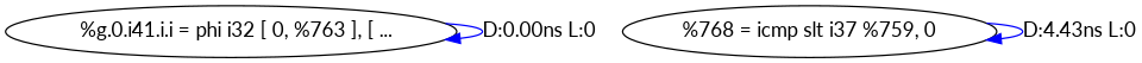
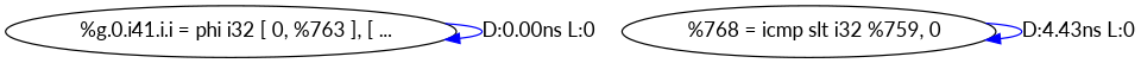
  digraph {
    fontname=Lato
    node [fontname=Lato]
    edge [color=blue fontname=Lato]
    n1 [label="  %g.0.i41.i.i = phi i32 [ 0, %763 ], [ ..."]
-   n2 [label="%768 = icmp slt i37 %759, 0"]
+   n2 [label="  %768 = icmp slt i32 %759, 0"]
    n1 -> n1 [label="D:0.00ns L:0"]
    n2 -> n2 [label="D:4.43ns L:0"]
  }
